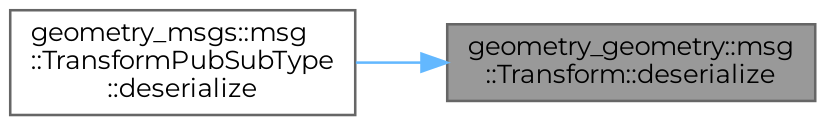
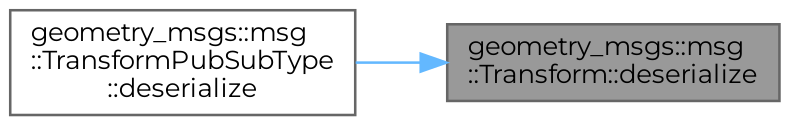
  digraph {
    rankdir=RL
    fontname=Montserrat
    node [fontname=Montserrat fontsize=10 shape=box style=filled]
-   n1 [color=gray40 fillcolor=grey60 fontcolor=black height=0.2 label="geometry_geometry::msg\l::Transform::deserialize" width=0.4]
+   n1 [color=gray40 fillcolor=grey60 fontcolor=black height=0.2 label="geometry_msgs::msg\l::Transform::deserialize" width=0.4]
    n2 [color=grey40 fillcolor=white height=0.2 label="geometry_msgs::msg\l::TransformPubSubType\l::deserialize" width=0.4]
    n1 -> n2 [color=steelblue1 dir=back fontname=Montserrat fontsize=10 labelfontname=Helvetica labelfontsize=10 style=solid]
  }
